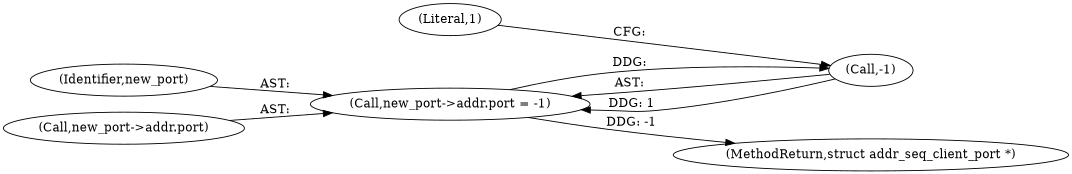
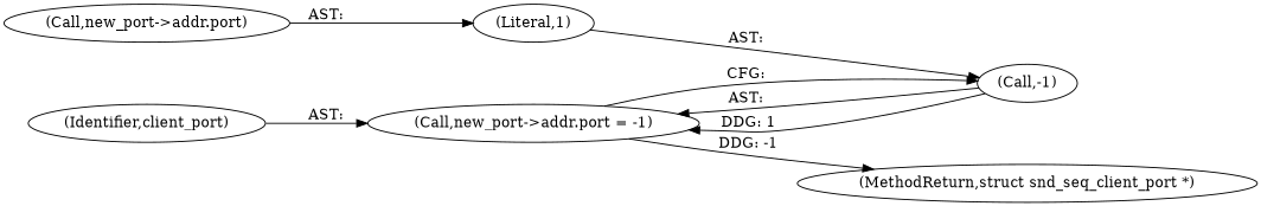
  digraph {
    rankdir=LR
    n1 [label="(Call,new_port->addr.port = -1)"]
    n2 [label="(Call,-1)"]
-   n3 [label="(MethodReturn,struct addr_seq_client_port *)"]
+   n3 [label="(MethodReturn,struct snd_seq_client_port *)"]
    n4 [label="(Literal,1)"]
-   n5 [label="(Identifier,new_port)"]
+   n5 [label="(Identifier,client_port)"]
    n6 [label="(Call,new_port->addr.port)"]
-   n1 -> n2 [label="DDG: "]
+   n1 -> n2 [label="CFG: "]
    n1 -> n3 [label="DDG: -1"]
    n2 -> n1 [label="AST: "]
    n2 -> n1 [label="DDG: 1"]
-   n4 -> n2 [label="CFG: "]
+   n4 -> n2 [label="AST: "]
    n5 -> n1 [label="AST: "]
-   n6 -> n1 [label="AST: "]
+   n6 -> n4 [label="AST: "]
  }
